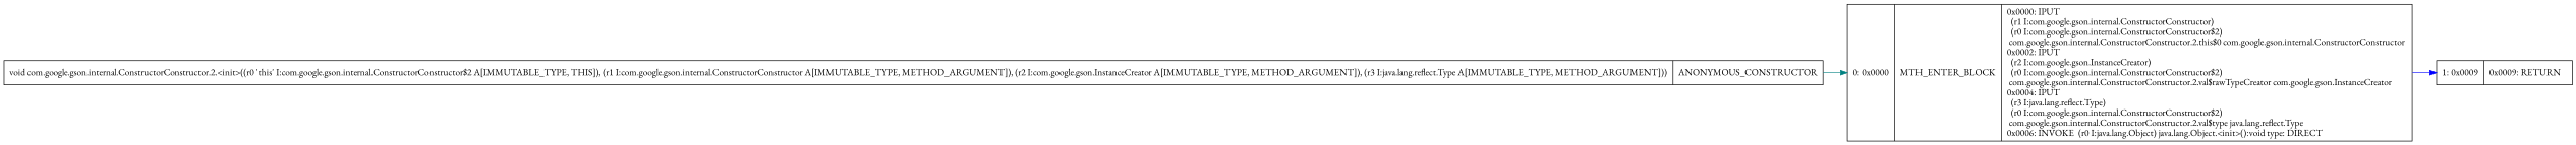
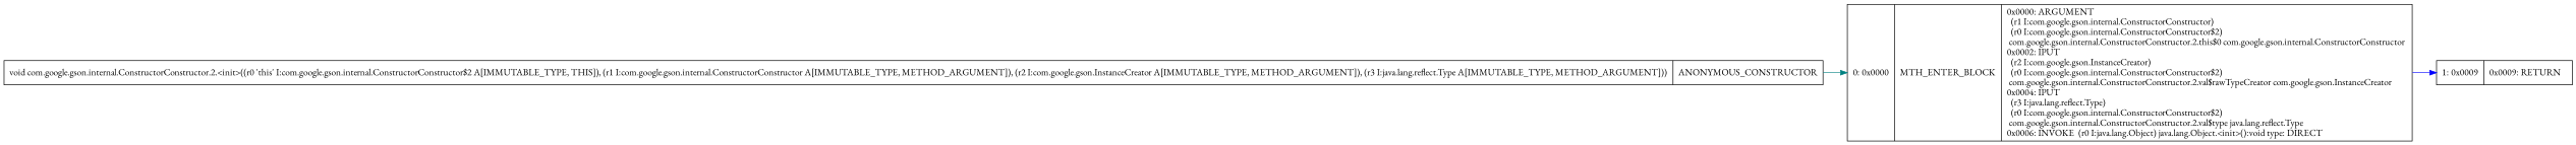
  digraph {
    rankdir=LR
    fontname="EB Garamond"
    node [shape=record fontname="EB Garamond"]
    edge [fontname="EB Garamond"]
-   n1 [label="{0\:\ 0x0000|MTH_ENTER_BLOCK\l|0x0000: IPUT  \l  (r1 I:com.google.gson.internal.ConstructorConstructor)\l  (r0 I:com.google.gson.internal.ConstructorConstructor$2)\l com.google.gson.internal.ConstructorConstructor.2.this$0 com.google.gson.internal.ConstructorConstructor \l0x0002: IPUT  \l  (r2 I:com.google.gson.InstanceCreator)\l  (r0 I:com.google.gson.internal.ConstructorConstructor$2)\l com.google.gson.internal.ConstructorConstructor.2.val$rawTypeCreator com.google.gson.InstanceCreator \l0x0004: IPUT  \l  (r3 I:java.lang.reflect.Type)\l  (r0 I:com.google.gson.internal.ConstructorConstructor$2)\l com.google.gson.internal.ConstructorConstructor.2.val$type java.lang.reflect.Type \l0x0006: INVOKE  (r0 I:java.lang.Object) java.lang.Object.\<init\>():void type: DIRECT \l}"]
+   n1 [label="{0\:\ 0x0000|MTH_ENTER_BLOCK\l|0x0000: ARGUMENT  \l  (r1 I:com.google.gson.internal.ConstructorConstructor)\l  (r0 I:com.google.gson.internal.ConstructorConstructor$2)\l com.google.gson.internal.ConstructorConstructor.2.this$0 com.google.gson.internal.ConstructorConstructor \l0x0002: IPUT  \l  (r2 I:com.google.gson.InstanceCreator)\l  (r0 I:com.google.gson.internal.ConstructorConstructor$2)\l com.google.gson.internal.ConstructorConstructor.2.val$rawTypeCreator com.google.gson.InstanceCreator \l0x0004: IPUT  \l  (r3 I:java.lang.reflect.Type)\l  (r0 I:com.google.gson.internal.ConstructorConstructor$2)\l com.google.gson.internal.ConstructorConstructor.2.val$type java.lang.reflect.Type \l0x0006: INVOKE  (r0 I:java.lang.Object) java.lang.Object.\<init\>():void type: DIRECT \l}"]
    n2 [label="{1\:\ 0x0009|0x0009: RETURN   \l}"]
    n3 [label="{void com.google.gson.internal.ConstructorConstructor.2.\<init\>((r0 'this' I:com.google.gson.internal.ConstructorConstructor$2 A[IMMUTABLE_TYPE, THIS]), (r1 I:com.google.gson.internal.ConstructorConstructor A[IMMUTABLE_TYPE, METHOD_ARGUMENT]), (r2 I:com.google.gson.InstanceCreator A[IMMUTABLE_TYPE, METHOD_ARGUMENT]), (r3 I:java.lang.reflect.Type A[IMMUTABLE_TYPE, METHOD_ARGUMENT]))  | ANONYMOUS_CONSTRUCTOR\l}"]
    n1 -> n2 [color=blue]
    n3 -> n1 [color=teal]
  }
